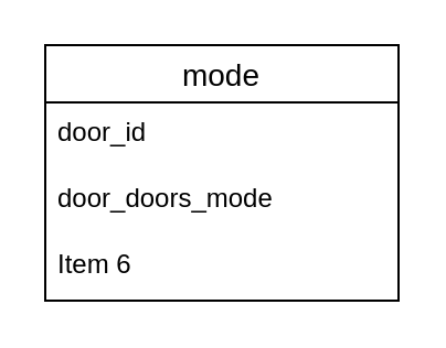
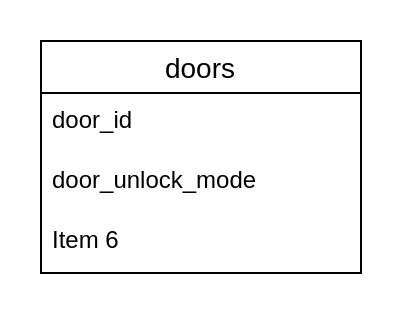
  <mxCell id="0" />
  <mxCell id="1" parent="0" />
- <mxCell id="2" value="mode" style="swimlane;fontStyle=0;childLayout=stackLayout;horizontal=1;startSize=26;horizontalStack=0;resizeParent=1;resizeParentMax=0;resizeLast=0;collapsible=1;marginBottom=0;align=center;fontSize=14;" vertex="1" parent="1"><mxGeometry x="20" y="20" width="160" height="116" as="geometry" /></mxCell>
+ <mxCell id="2" value="doors" style="swimlane;fontStyle=0;childLayout=stackLayout;horizontal=1;startSize=26;horizontalStack=0;resizeParent=1;resizeParentMax=0;resizeLast=0;collapsible=1;marginBottom=0;align=center;fontSize=14;" vertex="1" parent="1"><mxGeometry x="20" y="20" width="160" height="116" as="geometry" /></mxCell>
  <mxCell id="3" value="door_id" style="text;strokeColor=none;fillColor=none;spacingLeft=4;spacingRight=4;overflow=hidden;rotatable=0;points=[[0,0.5],[1,0.5]];portConstraint=eastwest;fontSize=12;" vertex="1" parent="2"><mxGeometry y="26" width="160" height="30" as="geometry" /></mxCell>
- <mxCell id="4" value="door_doors_mode" style="text;strokeColor=none;fillColor=none;spacingLeft=4;spacingRight=4;overflow=hidden;rotatable=0;points=[[0,0.5],[1,0.5]];portConstraint=eastwest;fontSize=12;" vertex="1" parent="2"><mxGeometry y="56" width="160" height="30" as="geometry" /></mxCell>
+ <mxCell id="4" value="door_unlock_mode" style="text;strokeColor=none;fillColor=none;spacingLeft=4;spacingRight=4;overflow=hidden;rotatable=0;points=[[0,0.5],[1,0.5]];portConstraint=eastwest;fontSize=12;" vertex="1" parent="2"><mxGeometry y="56" width="160" height="30" as="geometry" /></mxCell>
  <mxCell id="5" value="Item 6" style="text;strokeColor=none;fillColor=none;spacingLeft=4;spacingRight=4;overflow=hidden;rotatable=0;points=[[0,0.5],[1,0.5]];portConstraint=eastwest;fontSize=12;" vertex="1" parent="2"><mxGeometry y="86" width="160" height="30" as="geometry" /></mxCell>
